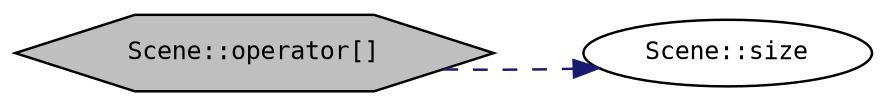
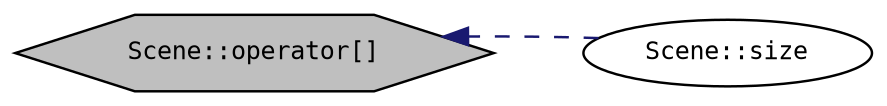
  digraph {
    rankdir=LR
    fontname="DejaVu Sans Mono"
    node [color=black fontname="DejaVu Sans Mono" fontsize=10 style=filled]
    n1 [fillcolor=grey75 fontcolor=black height=0.2 label="Scene::operator[]" shape=hexagon width=0.4]
    n2 [fillcolor=white height=0.2 label="Scene::size" shape=ellipse width=0.4]
-   n1 -> n2 [color=midnightblue fontname="DejaVu Sans Mono" fontsize=10 labelfontname=Helvetica labelfontsize=10 style=dashed]
+   n2 -> n1 [color=midnightblue fontname="DejaVu Sans Mono" fontsize=10 labelfontname=Helvetica labelfontsize=10 style=dashed]
  }
